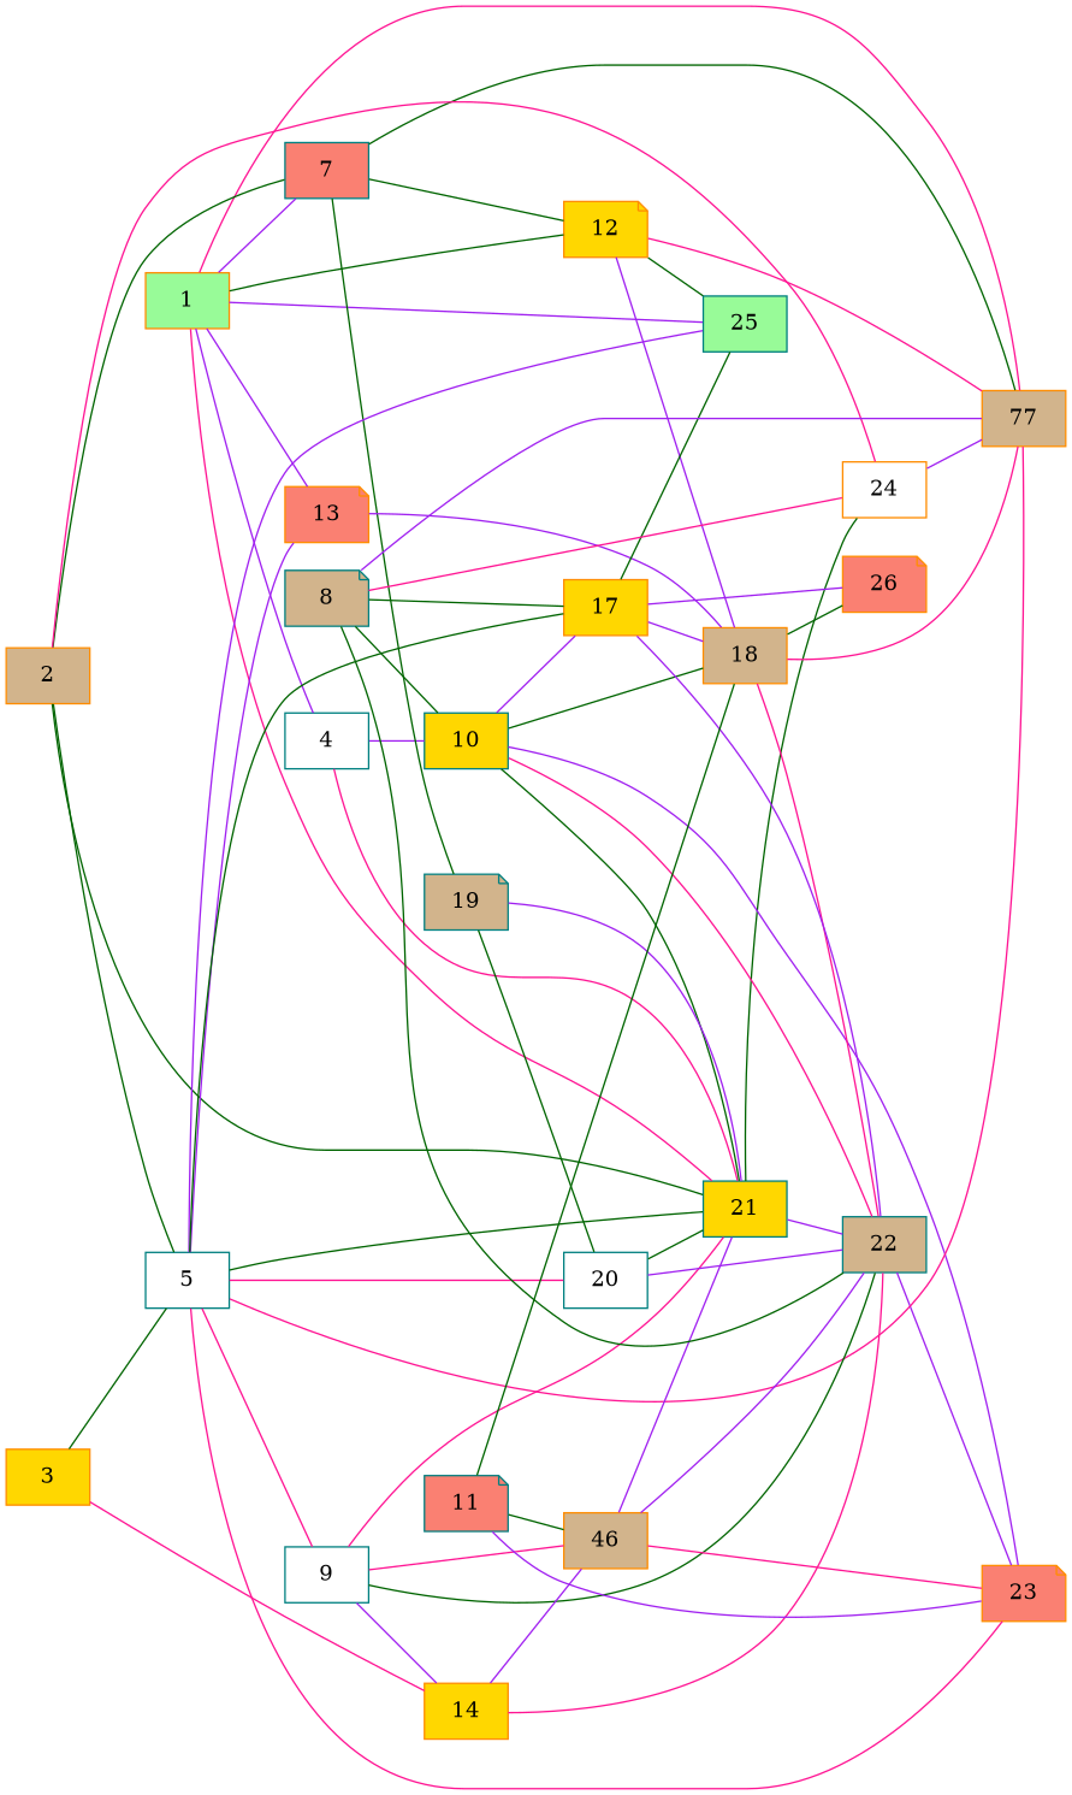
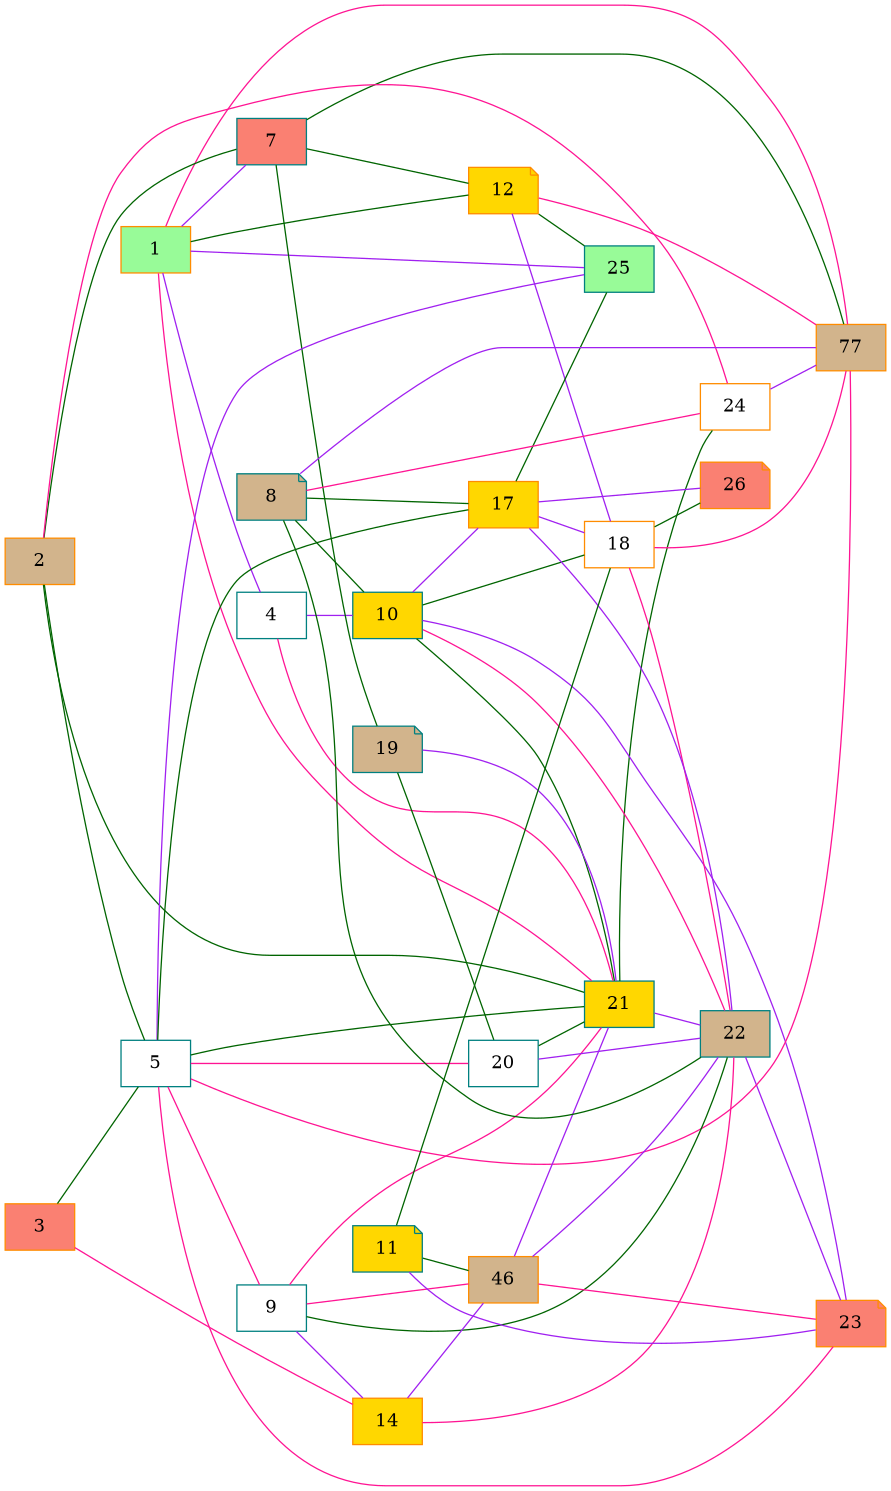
  graph {
    rankdir=LR
    node [color=darkorange fillcolor=white shape=box style=filled]
    edge [color=purple weight=1.0]
    1 [fillcolor=palegreen]
    4 [color=teal]
    7 [color=teal fillcolor=salmon]
    12 [fillcolor=gold shape=note]
-   13 [fillcolor=salmon shape=note]
    21 [color=teal fillcolor=gold]
    25 [color=teal fillcolor=palegreen]
    n8 [fillcolor=tan label=77]
    10 [color=teal fillcolor=gold]
    19 [color=teal fillcolor=tan shape=note]
-   18 [fillcolor=tan]
+   18
    24
    22 [color=teal fillcolor=tan]
    2 [fillcolor=tan]
    5 [color=teal]
    9 [color=teal]
    17 [fillcolor=gold]
    20 [color=teal]
    23 [fillcolor=salmon shape=note]
-   3 [fillcolor=gold]
+   3 [fillcolor=salmon]
    14 [fillcolor=gold]
    n22 [fillcolor=tan label=46]
    26 [fillcolor=salmon shape=note]
    8 [color=teal fillcolor=tan shape=note]
-   11 [color=teal fillcolor=salmon shape=note]
+   11 [color=teal fillcolor=gold shape=note]
    1 -- 4
    1 -- 7
    1 -- 12 [color=darkgreen]
-   1 -- 13
    1 -- 21 [color=deeppink]
    1 -- 25
    1 -- n8 [color=deeppink]
    4 -- 21 [color=deeppink]
    4 -- 10
    7 -- 12 [color=darkgreen]
    7 -- n8 [color=darkgreen]
    7 -- 19 [color=darkgreen]
    12 -- 25 [color=darkgreen]
    12 -- n8 [color=deeppink]
    12 -- 18
-   13 -- 18
    21 -- 24 [color=darkgreen]
    21 -- 22 [weight=3.0]
    10 -- 21 [color=darkgreen]
    10 -- 18 [color=darkgreen]
    10 -- 22 [color=deeppink]
    10 -- 17
    10 -- 23
    19 -- 21
    19 -- 20 [color=darkgreen]
    18 -- n8 [color=deeppink]
    18 -- 22 [color=deeppink]
    18 -- 26 [color=darkgreen]
    24 -- n8
    22 -- 23
    2 -- 7 [color=darkgreen]
    2 -- 21 [color=darkgreen]
    2 -- 24 [color=deeppink]
    2 -- 5 [color=darkgreen]
-   5 -- 13
    5 -- 21 [color=darkgreen]
    5 -- 25
    5 -- n8 [color=deeppink]
    5 -- 9 [color=deeppink]
    5 -- 17 [color=darkgreen]
    5 -- 20 [color=deeppink]
    5 -- 23 [color=deeppink weight=2.0]
    9 -- 21 [color=deeppink]
    9 -- 22 [color=darkgreen]
    9 -- 14
    9 -- n22 [color=deeppink]
    17 -- 25 [color=darkgreen]
    17 -- 18
    17 -- 22
    17 -- 26
    20 -- 21 [color=darkgreen]
    20 -- 22
    3 -- 5 [color=darkgreen]
    3 -- 14 [color=deeppink]
    14 -- 22 [color=deeppink]
    14 -- n22 [weight=2.0]
    n22 -- 21
    n22 -- 22
    n22 -- 23 [color=deeppink]
    8 -- n8
    8 -- 10 [color=darkgreen]
    8 -- 24 [color=deeppink]
    8 -- 22 [color=darkgreen]
    8 -- 17 [color=darkgreen]
    11 -- 18 [color=darkgreen]
    11 -- 23
    11 -- n22 [color=darkgreen]
  }
